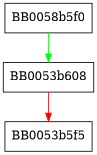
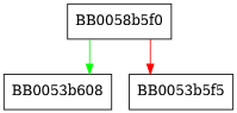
  digraph {
    splines=ortho
    node [shape=box]
    n1 [label=BB0058b5f0]
    BB0053b608
    BB0053b5f5
    n1 -> BB0053b608 [color=green]
-   BB0053b608 -> BB0053b5f5 [color=red]
+   n1 -> BB0053b5f5 [color=red]
  }
